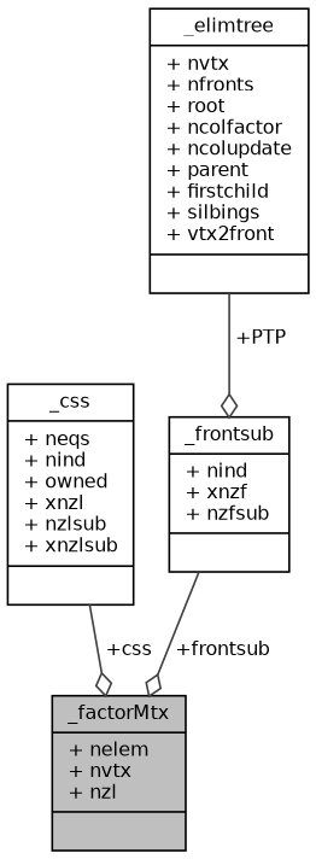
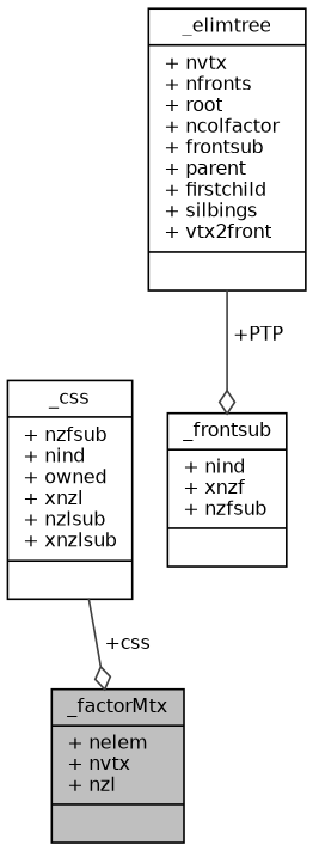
  digraph {
    node [color=black fillcolor=white fontname=Helvetica fontsize=10 shape=record style=filled]
    edge [arrowhead=odiamond color=grey25 fontname=Helvetica fontsize=10 labelfontname=Helvetica labelfontsize=10 style=solid]
    n1 [fillcolor=grey75 fontcolor=black height=0.2 label="{_factorMtx\n|+ nelem\l+ nvtx\l+ nzl\l|}" width=0.4]
-   n2 [height=0.2 label="{_css\n|+ neqs\l+ nind\l+ owned\l+ xnzl\l+ nzlsub\l+ xnzlsub\l|}" width=0.4]
+   n2 [height=0.2 label="{_css\n|+ nzfsub\l+ nind\l+ owned\l+ xnzl\l+ nzlsub\l+ xnzlsub\l|}" width=0.4]
    n3 [height=0.2 label="{_frontsub\n|+ nind\l+ xnzf\l+ nzfsub\l|}" width=0.4]
-   n4 [height=0.2 label="{_elimtree\n|+ nvtx\l+ nfronts\l+ root\l+ ncolfactor\l+ ncolupdate\l+ parent\l+ firstchild\l+ silbings\l+ vtx2front\l|}" width=0.4]
+   n4 [height=0.2 label="{_elimtree\n|+ nvtx\l+ nfronts\l+ root\l+ ncolfactor\l+ frontsub\l+ parent\l+ firstchild\l+ silbings\l+ vtx2front\l|}" width=0.4]
    n2 -> n1 [label=" +css"]
-   n3 -> n1 [label=" +frontsub"]
    n4 -> n3 [label=" +PTP"]
  }
